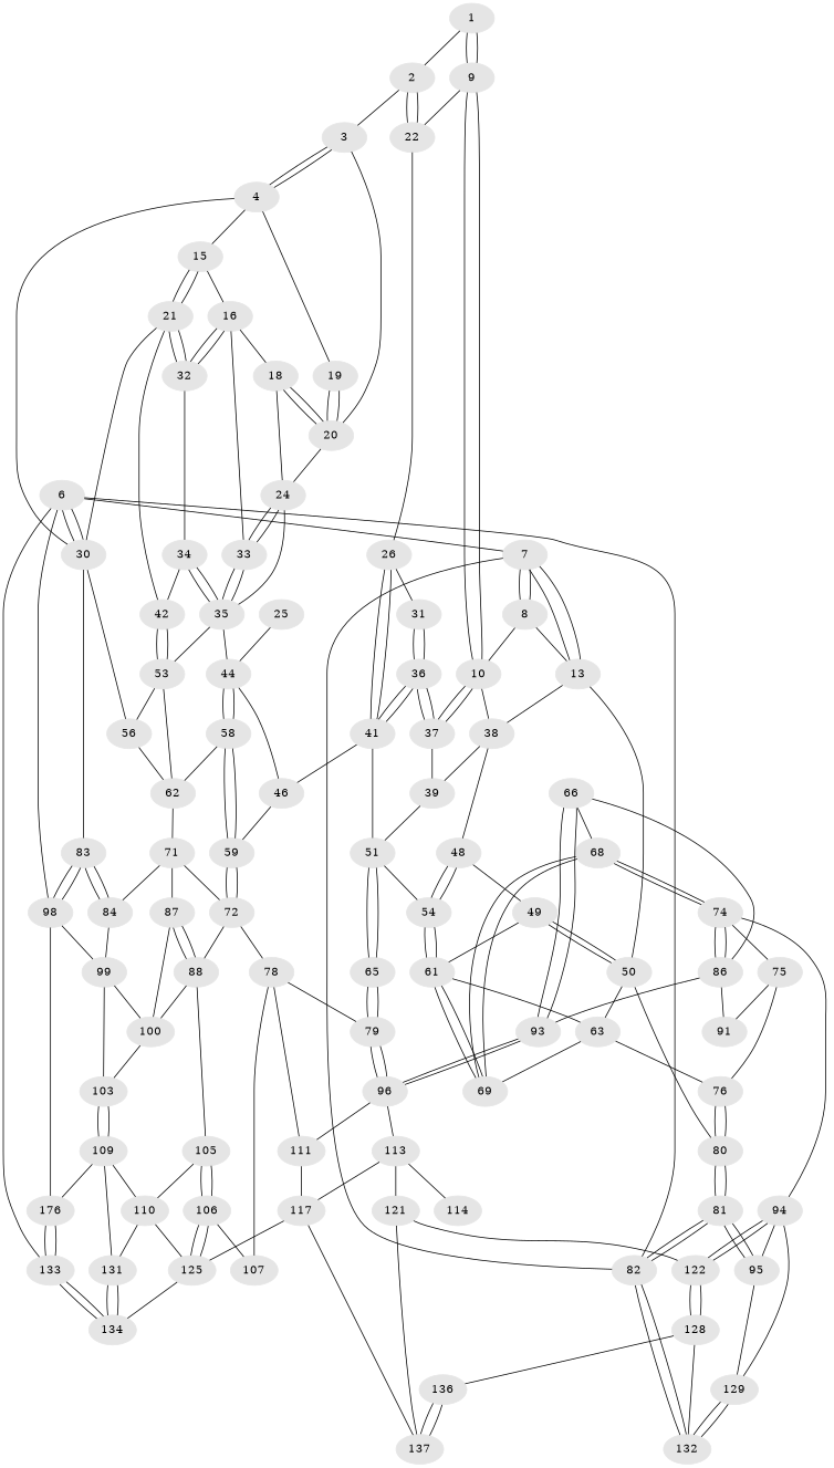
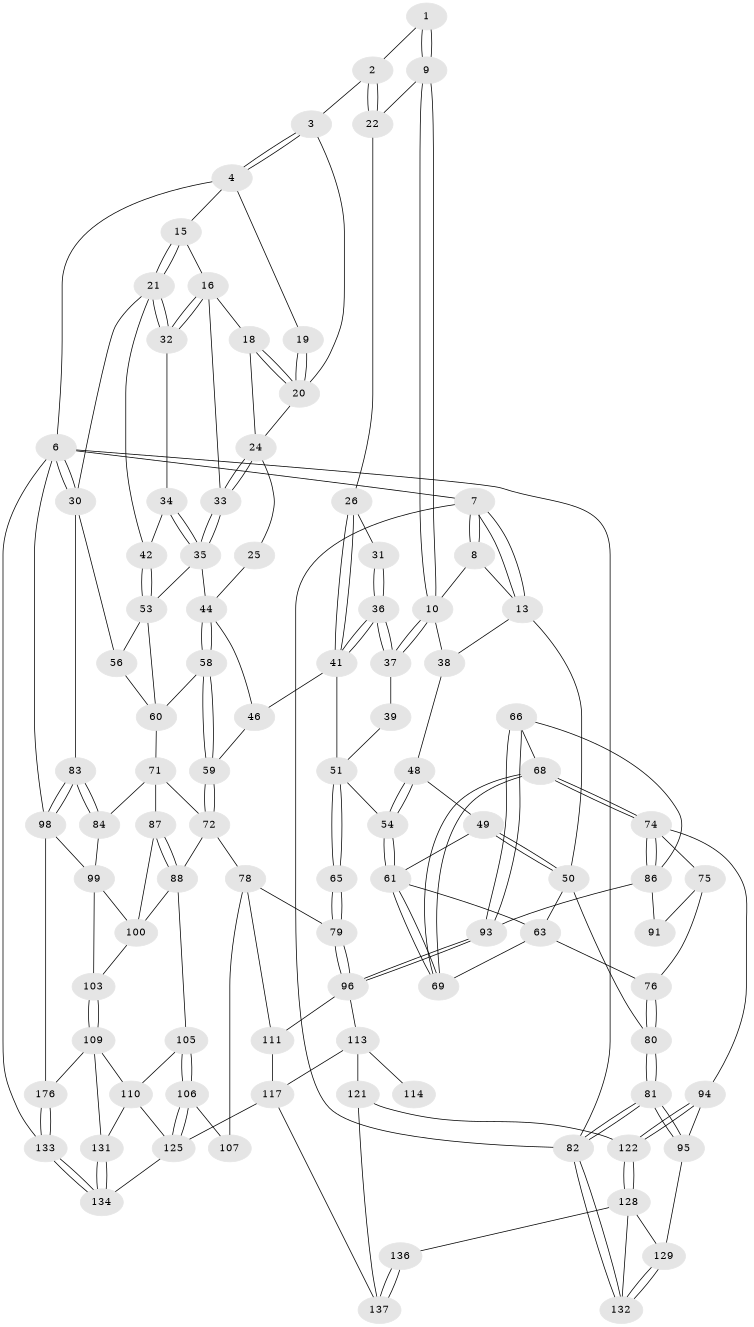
  graph {
    node [color=gray90 style=filled]
    1
    2
    9
    3
    22 [super="+23"]
    10 [super="+11"]
    4 [super="+5"]
    20 [super="+21"]
    26 [super="+27"]
    6 [super="+97"]
    15
    19
    24
    7
    30 [super="+55"]
    82
    98 [super="+104"]
    133
    16 [super="+17"]
    n20 [label=21 super="+29"]
    8 [super="+12"]
    13 [super="+14"]
    56
    83
    132
    99 [super="+102"]
    n27 [label=176]
    134 [super="+135"]
    38 [super="+40"]
    50 [super="+64"]
    37
    39
    48
    63 [super="+73"]
    80
    18
    32
    33
    42
    34
    35 [super="+43"]
    25
    31
    41 [super="+47"]
    36
    44 [super="+45"]
    46
    58
    51 [super="+52"]
    53 [super="+57"]
-   60 [super="+70" label=62]
+   60 [super="+70"]
    84
    49
    54
    65
    59
    72 [super="+77"]
    61 [super="+62"]
    69
    76
    81
    79
    71 [super="+85"]
    78 [super="+108"]
    88 [super="+89"]
    87
    66 [super="+67"]
    68
    86 [super="+90"]
    93
    96 [super="+112"]
    74
    91
    75 [super="+92"]
    94
    100 [super="+101"]
    107
    111 [super="+116"]
    105
    95
    122
    117 [super="+118"]
    113 [super="+119"]
    129
    103
    106
    110 [super="+124"]
    128 [super="+138"]
    114
    121 [super="+123"]
    109 [super="+127"]
    131
    125 [super="+130"]
    137
    136
    1 -- 2
    1 -- 9
    1 -- 9
    2 -- 3
    2 -- 22
    2 -- 22
    9 -- 22
    9 -- 10
    9 -- 10
    3 -- 4
    3 -- 4
    3 -- 20
    22 -- 26
    10 -- 38
    10 -- 37
    10 -- 37
-   4 -- 30
+   4 -- 6
    4 -- 15
    4 -- 19
    20 -- 24
    26 -- 31
    26 -- 41
    26 -- 41
    6 -- 7
    6 -- 30
    6 -- 30
    6 -- 82
    6 -- 98
    6 -- 133
    15 -- 16
    15 -- n20
    15 -- n20
    19 -- 20
    19 -- 20
    24 -- 33
    24 -- 33
-   24 -- 35
+   24 -- 25
    7 -- 82
    7 -- 8
    7 -- 8
    7 -- 13
    7 -- 13
    30 -- 56
    30 -- 83
    82 -- 132
    82 -- 132
    98 -- 99
    98 -- n27
    133 -- 134
    133 -- 134
    16 -- 18
    16 -- 32
    16 -- 32
    16 -- 33
    n20 -- 30
    n20 -- 32
    n20 -- 32
    n20 -- 42
    8 -- 10
    8 -- 13
    13 -- 38
    13 -- 50
    56 -- 60
    83 -- 98
    83 -- 98
    83 -- 84
    83 -- 84
    99 -- 100
    99 -- 103
    n27 -- 133
    n27 -- 133
-   38 -- 39
    38 -- 48
    50 -- 63
    50 -- 80
    37 -- 39
    39 -- 51
    48 -- 49
    48 -- 54
    48 -- 54
    63 -- 69
    63 -- 76
    80 -- 81
    80 -- 81
    18 -- 20
    18 -- 20
    18 -- 24
    32 -- 34
    33 -- 35
    33 -- 35
    42 -- 53
    42 -- 53
    34 -- 42
    34 -- 35
    34 -- 35
    35 -- 44
    35 -- 53
    25 -- 44
    31 -- 36
    31 -- 36
    41 -- 46
    41 -- 51
    36 -- 37
    36 -- 37
    36 -- 41
    36 -- 41
    44 -- 46
    44 -- 58
    44 -- 58
    46 -- 59
    58 -- 60
    58 -- 59
    58 -- 59
    51 -- 54
    51 -- 65
    51 -- 65
    53 -- 56
    53 -- 60
    60 -- 71
    84 -- 99
    49 -- 50
    49 -- 50
    49 -- 61
    54 -- 61
    54 -- 61
    65 -- 79
    65 -- 79
    59 -- 72
    59 -- 72
    72 -- 78
    72 -- 88
    61 -- 63
    61 -- 69
    61 -- 69
    76 -- 80
    76 -- 80
    81 -- 82
    81 -- 82
    81 -- 95
    81 -- 95
    79 -- 96
    79 -- 96
    71 -- 84
    71 -- 72
    71 -- 87
    78 -- 79
    78 -- 107
    78 -- 111
    88 -- 100
    88 -- 105
    87 -- 88
    87 -- 88
    87 -- 100
    66 -- 68
    66 -- 86
    66 -- 93
    66 -- 93
    68 -- 69
    68 -- 69
    68 -- 74
    68 -- 74
    86 -- 93
    86 -- 91
    93 -- 96
    93 -- 96
    96 -- 111
    96 -- 113
    74 -- 86
    74 -- 86
    74 -- 75
    74 -- 94
    75 -- 76
    75 -- 91
    94 -- 95
    94 -- 122
    94 -- 122
    100 -- 103
    111 -- 117
    105 -- 106
    105 -- 106
    105 -- 110
    95 -- 129
    122 -- 128
    122 -- 128
    117 -- 125
    117 -- 137
    113 -- 117
    113 -- 114
    113 -- 121
    129 -- 132
    129 -- 132
    103 -- 109
    103 -- 109
    106 -- 107
    106 -- 125
    106 -- 125
    110 -- 131
    110 -- 125
    128 -- 132
-   94 -- 129
+   128 -- 129
    128 -- 136
    121 -- 122
    121 -- 137
    109 -- n27
    109 -- 110
    109 -- 131
    131 -- 134
    131 -- 134
    125 -- 134
    136 -- 137
    136 -- 137
  }
